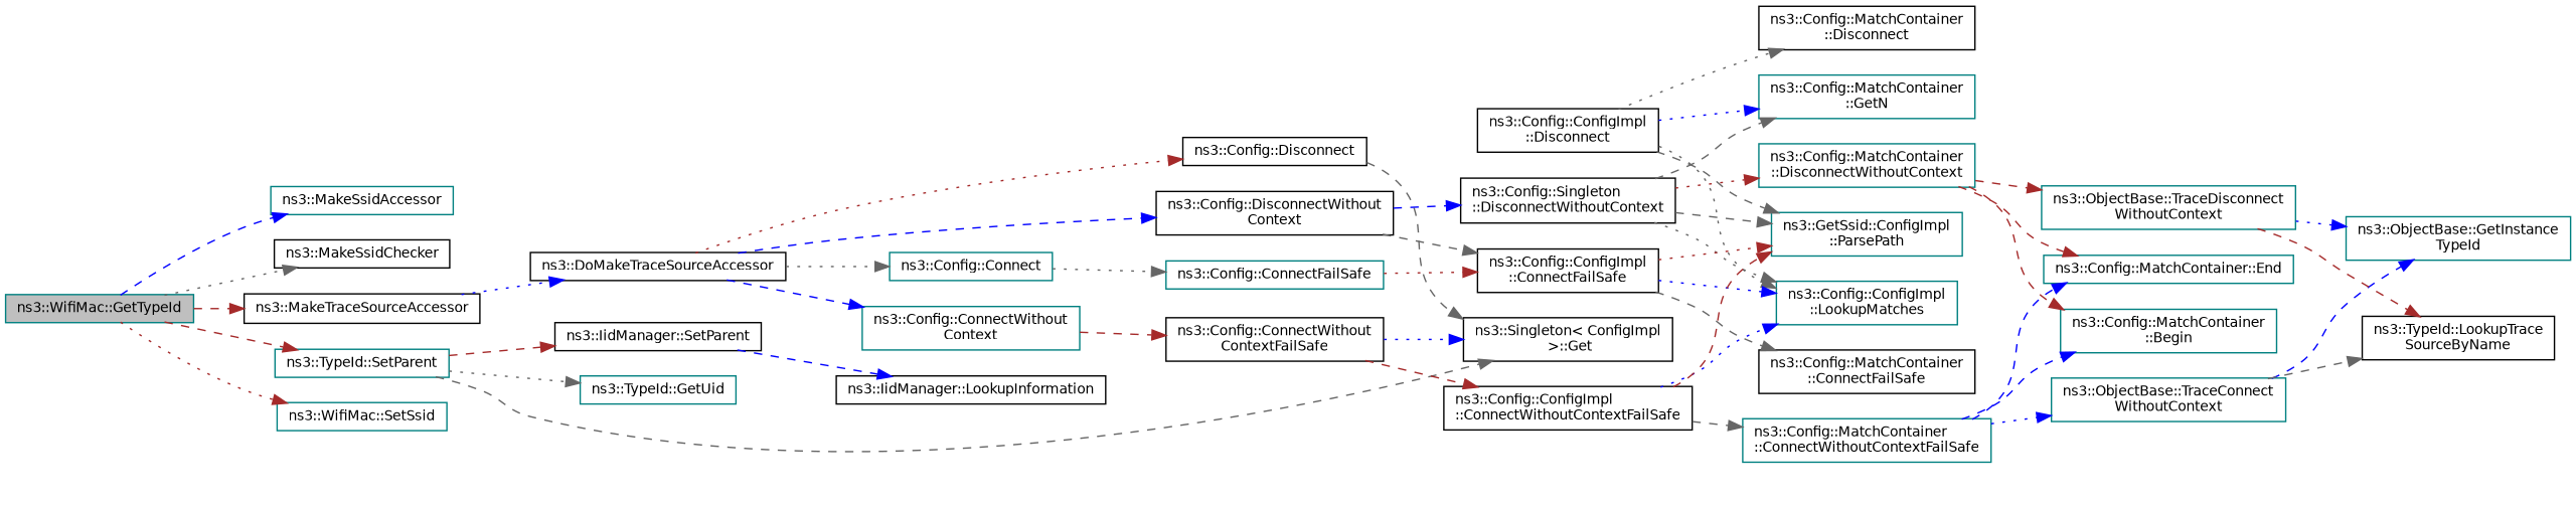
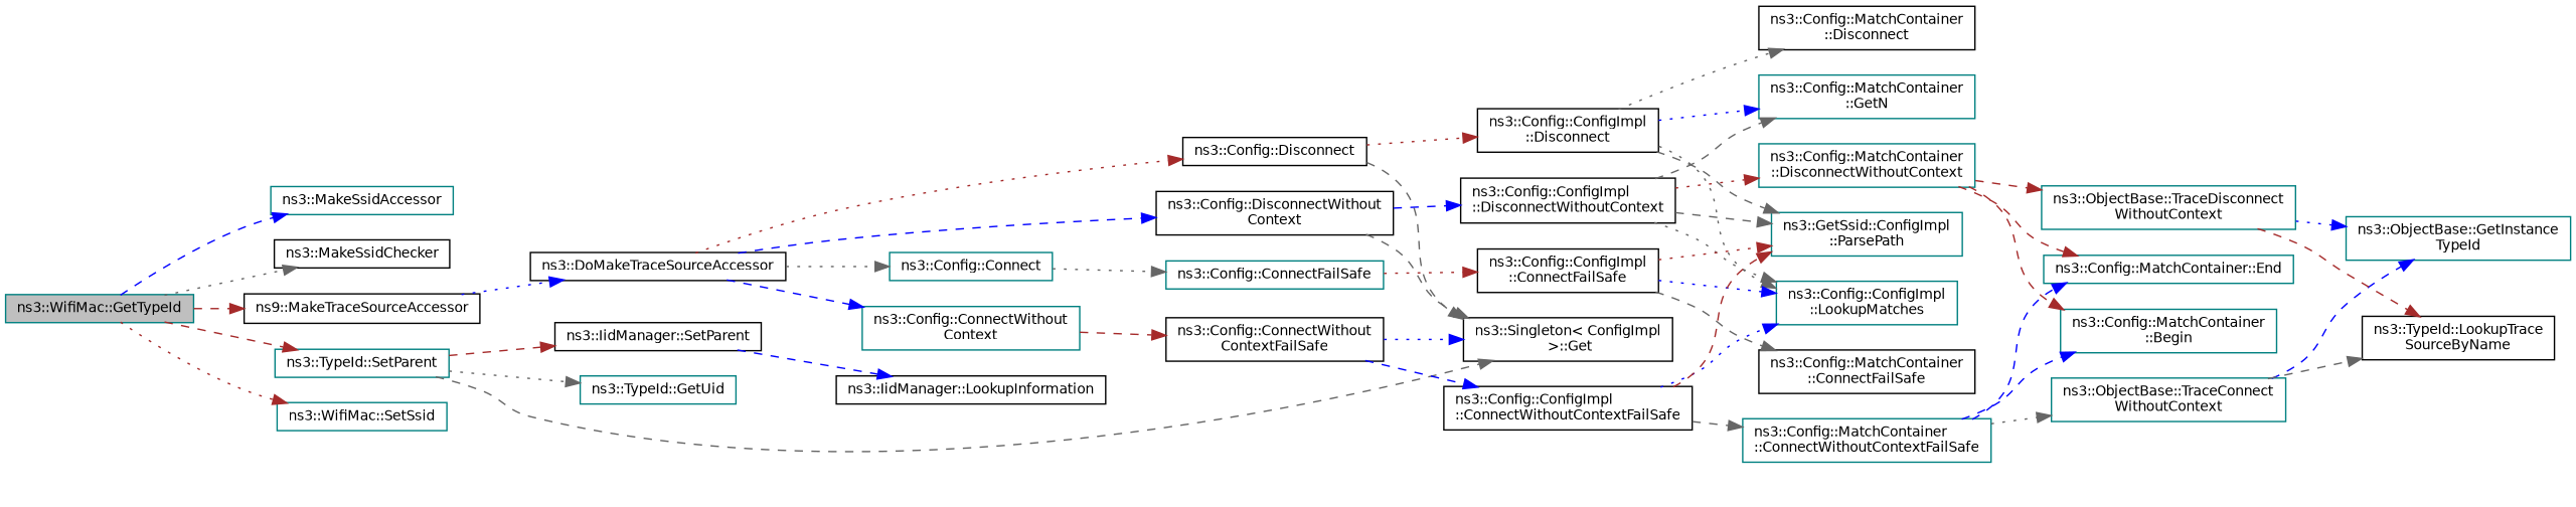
  digraph {
    rankdir=LR
    node [color=teal fillcolor=white fontname=Helvetica fontsize=10 shape=record style=filled]
    edge [color=gray40 fontname=Helvetica fontsize=10 labelfontname=Helvetica labelfontsize=10 style=dashed]
    n1 [fillcolor=grey75 fontcolor=black height=0.2 label="ns3::WifiMac::GetTypeId" width=0.4]
    n2 [height=0.2 label="ns3::MakeSsidAccessor" width=0.4]
    n3 [color=black height=0.2 label="ns3::MakeSsidChecker" width=0.4]
-   n4 [color=black height=0.2 label="ns3::MakeTraceSourceAccessor" width=0.4]
+   n4 [color=black height=0.2 label="ns9::MakeTraceSourceAccessor" width=0.4]
    n5 [height=0.2 label="ns3::TypeId::SetParent" width=0.4]
    n6 [height=0.2 label="ns3::WifiMac::SetSsid" width=0.4]
    n7 [color=black height=0.2 label="ns3::DoMakeTraceSourceAccessor" width=0.4]
    n8 [color=black height=0.2 label="ns3::Singleton\< ConfigImpl\l \>::Get" width=0.4]
    n9 [height=0.2 label="ns3::TypeId::GetUid" width=0.4]
    n10 [color=black height=0.2 label="ns3::IidManager::SetParent" width=0.4]
    n11 [height=0.2 label="ns3::Config::Connect" width=0.4]
    n12 [height=0.2 label="ns3::Config::ConnectWithout\lContext" width=0.4]
    n13 [color=black height=0.2 label="ns3::Config::Disconnect" width=0.4]
    n14 [color=black height=0.2 label="ns3::Config::DisconnectWithout\lContext" width=0.4]
    n15 [height=0.2 label="ns3::Config::ConnectFailSafe" width=0.4]
    n16 [color=black height=0.2 label="ns3::Config::ConnectWithout\lContextFailSafe" width=0.4]
    n17 [color=black height=0.2 label="ns3::Config::ConfigImpl\l::Disconnect" width=0.4]
-   n18 [color=black height=0.2 label="ns3::Config::Singleton\l::DisconnectWithoutContext" width=0.4]
+   n18 [color=black height=0.2 label="ns3::Config::ConfigImpl\l::DisconnectWithoutContext" width=0.4]
    n19 [color=black height=0.2 label="ns3::Config::ConfigImpl\l::ConnectFailSafe" width=0.4]
    n20 [color=black height=0.2 label="ns3::Config::MatchContainer\l::ConnectFailSafe" width=0.4]
    n21 [height=0.2 label="ns3::Config::ConfigImpl\l::LookupMatches" width=0.4]
    n22 [height=0.2 label="ns3::GetSsid::ConfigImpl\l::ParsePath" width=0.4]
    n23 [color=black height=0.2 label="ns3::Config::ConfigImpl\l::ConnectWithoutContextFailSafe" width=0.4]
    n24 [height=0.2 label="ns3::Config::MatchContainer\l::ConnectWithoutContextFailSafe" width=0.4]
    n25 [height=0.2 label="ns3::Config::MatchContainer\l::Begin" width=0.4]
    n26 [height=0.2 label="ns3::Config::MatchContainer::End" width=0.4]
    n27 [height=0.2 label="ns3::ObjectBase::TraceConnect\lWithoutContext" width=0.4]
    n28 [height=0.2 label="ns3::ObjectBase::GetInstance\lTypeId" width=0.4]
    n29 [color=black height=0.2 label="ns3::TypeId::LookupTrace\lSourceByName" width=0.4]
    n30 [color=black height=0.2 label="ns3::Config::MatchContainer\l::Disconnect" width=0.4]
    n31 [height=0.2 label="ns3::Config::MatchContainer\l::GetN" width=0.4]
    n32 [height=0.2 label="ns3::Config::MatchContainer\l::DisconnectWithoutContext" width=0.4]
    n33 [height=0.2 label="ns3::ObjectBase::TraceDisconnect\lWithoutContext" width=0.4]
    n34 [color=black height=0.2 label="ns3::IidManager::LookupInformation" width=0.4]
    n1 -> n2 [color=blue]
    n1 -> n3 [style=dotted]
    n1 -> n4 [color=brown]
    n1 -> n5 [color=brown]
    n1 -> n6 [color=brown style=dotted]
    n4 -> n7 [color=blue style=dotted]
    n5 -> n8
    n5 -> n9 [style=dotted]
    n5 -> n10 [color=brown]
    n7 -> n11 [style=dotted]
    n7 -> n12 [color=blue]
    n7 -> n13 [color=brown style=dotted]
    n7 -> n14 [color=blue]
    n10 -> n34 [color=blue]
    n11 -> n15 [style=dotted]
    n12 -> n16 [color=brown]
    n13 -> n8
-   n14 -> n19
+   n13 -> n17 [color=brown style=dotted]
+   n14 -> n8
    n14 -> n18 [color=blue]
    n15 -> n19 [color=brown style=dotted]
    n16 -> n8 [color=blue style=dotted]
-   n16 -> n23 [color=brown]
+   n16 -> n23 [color=blue]
    n17 -> n21 [style=dotted]
    n17 -> n22
    n17 -> n30 [style=dotted]
    n17 -> n31 [color=blue style=dotted]
    n18 -> n21 [style=dotted]
    n18 -> n22
    n18 -> n31
    n18 -> n32 [color=brown style=dotted]
    n19 -> n20
    n19 -> n21 [color=blue style=dotted]
    n19 -> n22 [color=brown style=dotted]
    n23 -> n21 [color=blue style=dotted]
    n23 -> n22 [color=brown]
    n23 -> n24
    n24 -> n25 [color=blue]
    n24 -> n26 [color=blue]
-   n24 -> n27 [color=blue style=dotted]
+   n24 -> n27 [style=dotted]
    n27 -> n28 [color=blue]
    n27 -> n29
    n32 -> n25 [color=brown]
    n32 -> n26 [color=brown]
    n32 -> n33 [color=brown]
    n33 -> n28 [color=blue style=dotted]
    n33 -> n29 [color=brown]
  }
